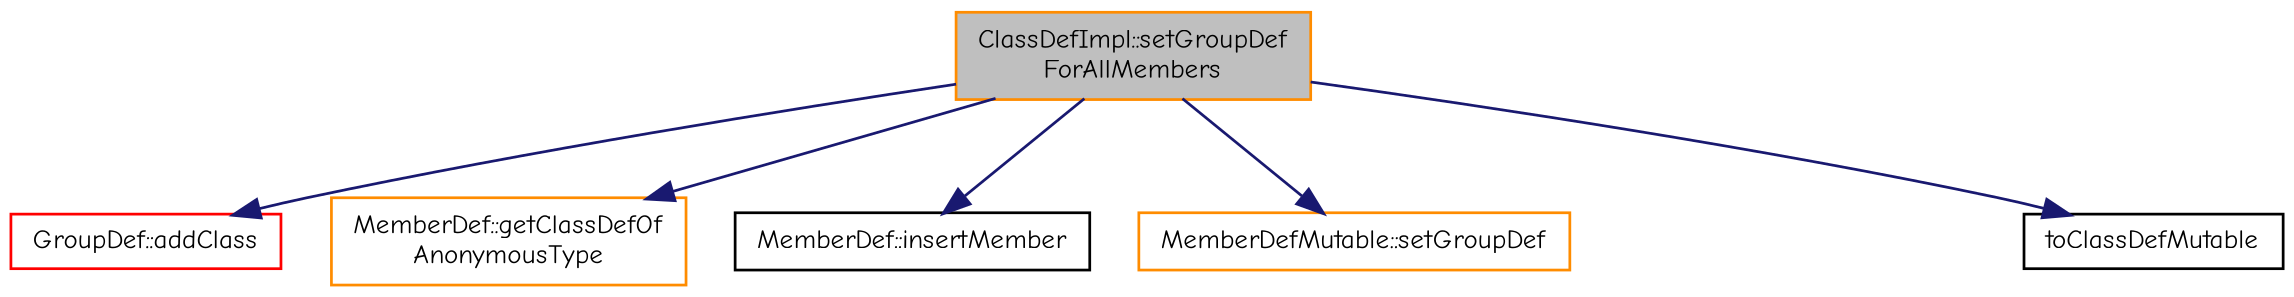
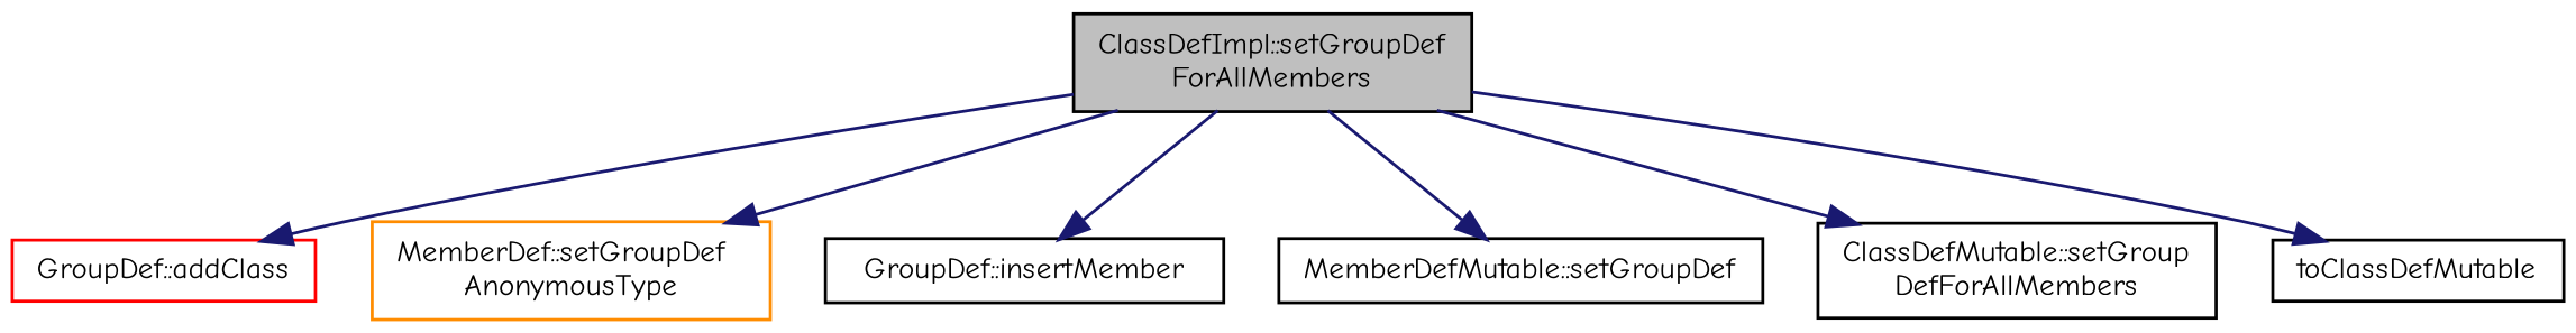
  digraph {
    fontname="Comic Neue"
    rankdir=TB
    node [color=black fillcolor=white fontname="Comic Neue" fontsize=10 shape=record style=filled]
    edge [color=midnightblue fontname="Comic Neue" fontsize=10 labelfontname=Helvetica labelfontsize=10 style=solid]
-   n1 [color=darkorange fillcolor=grey75 fontcolor=black height=0.2 label="ClassDefImpl::setGroupDef\lForAllMembers" width=0.4]
+   n1 [fillcolor=grey75 fontcolor=black height=0.2 label="ClassDefImpl::setGroupDef\lForAllMembers" width=0.4]
    n2 [color=red height=0.2 label="GroupDef::addClass" width=0.4]
-   n3 [color=darkorange height=0.2 label="MemberDef::getClassDefOf\lAnonymousType" width=0.4]
-   n4 [height=0.2 label="MemberDef::insertMember" width=0.4]
-   n5 [color=darkorange height=0.2 label="MemberDefMutable::setGroupDef" width=0.4]
+   n3 [color=darkorange height=0.2 label="MemberDef::setGroupDef\lAnonymousType" width=0.4]
+   n4 [height=0.2 label="GroupDef::insertMember" width=0.4]
+   n5 [height=0.2 label="MemberDefMutable::setGroupDef" width=0.4]
+   n6 [height=0.2 label="ClassDefMutable::setGroup\lDefForAllMembers" width=0.4]
    n7 [height=0.2 label=toClassDefMutable width=0.4]
    n1 -> n2
    n1 -> n3
    n1 -> n4
    n1 -> n5
+   n1 -> n6
    n1 -> n7
  }
